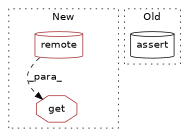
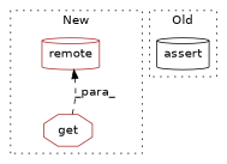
  digraph {
    fontname="DejaVu Sans"
    node [a=32 shape=cylinder color=brown fontname="DejaVu Sans"]
    n1 [l="7,1" label=remote s="28793,28803"]
    n2 [l="4,1" label=get s="28818,28823" shape=octagon]
    n3 [a=6 l=7 label=assert s=26096 color=black]
    subgraph cluster_1 {
      label=New
      style=dotted
      n1
      n2
    }
    subgraph cluster_2 {
      label=Old
      style=dotted
      n3
    }
-   n1 -> n2 [label=_para_ style=dashed fontname="DejaVu Sans"]
+   n2 -> n1 [label=_para_ style=dashed fontname="DejaVu Sans"]
  }
